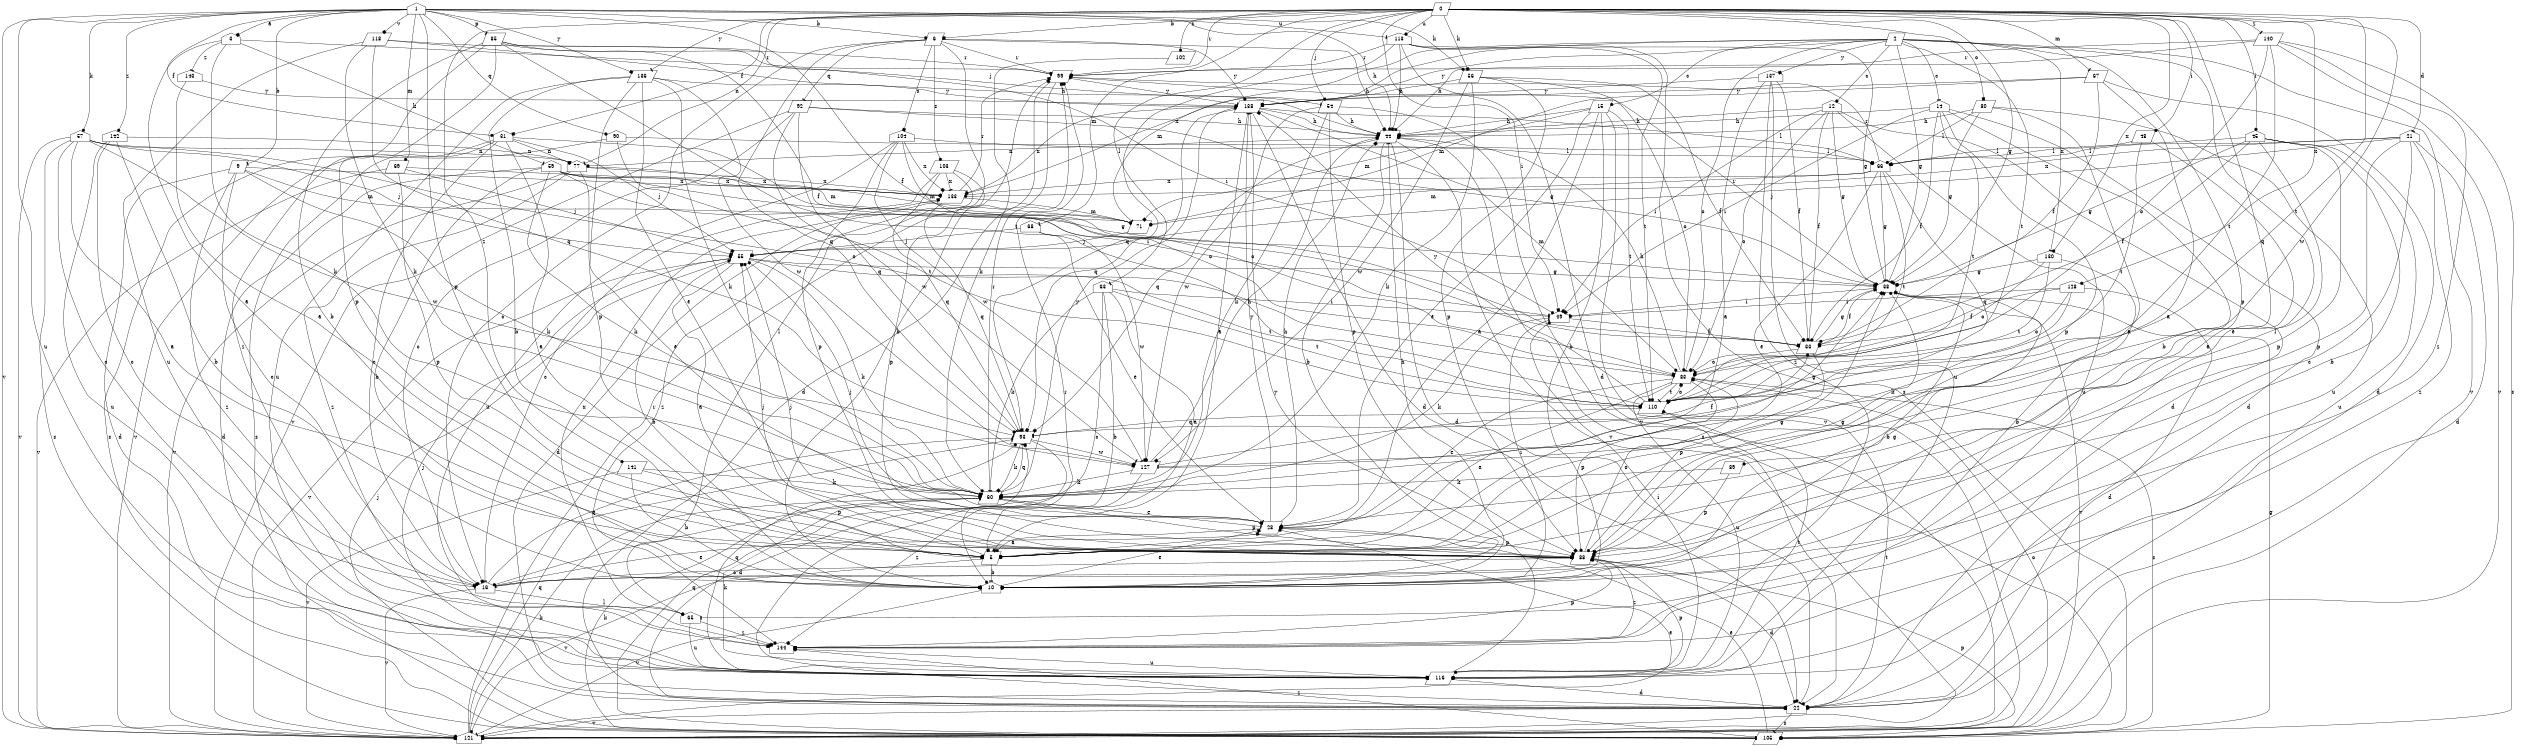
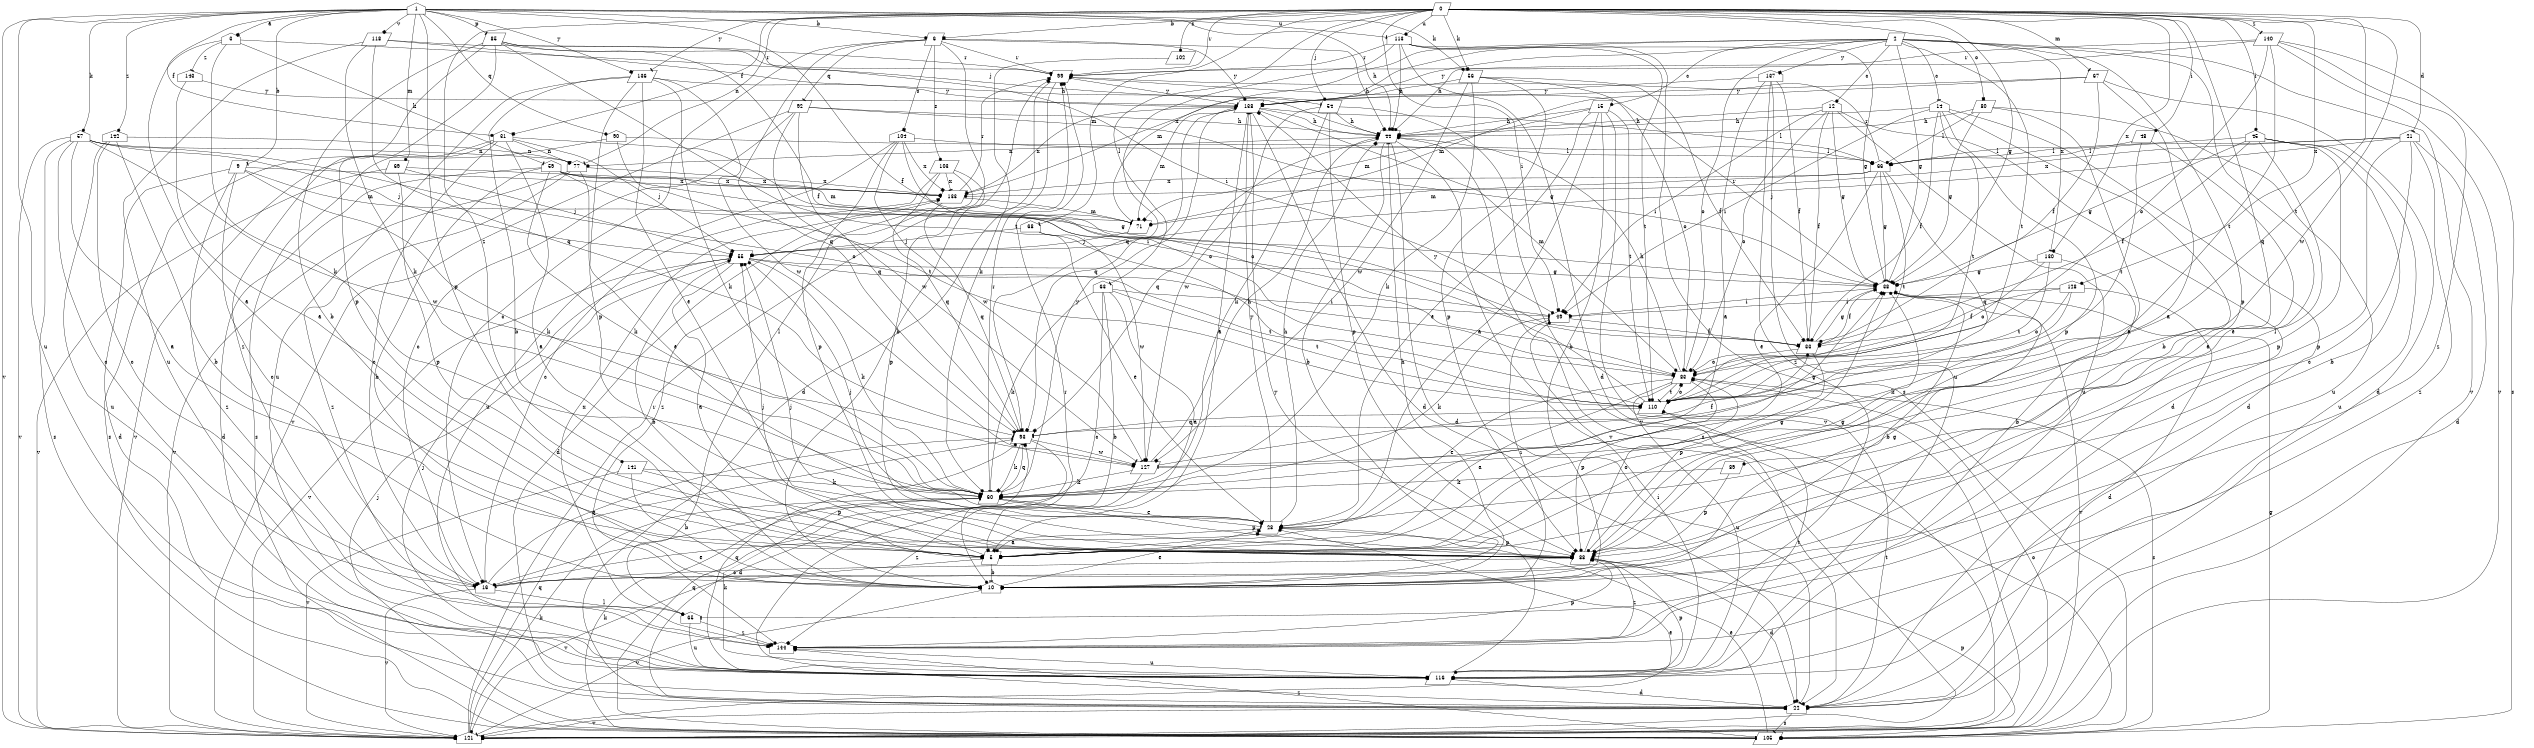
  strict digraph {
    node [shape=parallelogram]
    edge [arrowhead=dot]
    0
    6
    21 [shape=house]
    31 [shape=house]
    38 [shape=house]
    45 [shape=house]
    48
    49 [shape=house]
    54
    56
    63 [shape=house]
    67
    68 [shape=house]
    77 [shape=house]
    80
    89
    99
    102
    110
    113 [shape=house]
    127
    128 [shape=house]
    130 [shape=house]
    136
    140
    141
    44
    65 [shape=house]
    138
    16 [shape=house]
    92
    93
    103
    104 [shape=house]
    88
    133
    55
    22 [shape=house]
    144 [shape=house]
    66 [shape=house]
    121 [shape=house]
    83
    5
    105
    33
    10 [shape=house]
    116
    28
    60
    71
    1 [shape=house]
    3 [shape=house]
    9
    57 [shape=house]
    69
    85
    90 [shape=house]
    118
    142 [shape=house]
    59 [shape=house]
    143 [shape=house]
    2
    12 [shape=house]
    14 [shape=house]
    15
    137 [shape=house]
    0 -> 6 [arrowhead=box label=b]
    0 -> 21 [arrowhead=tee label=d]
    0 -> 31 [arrowhead=box label=f]
    0 -> 38 [label=g]
    0 -> 45 [label=i]
    0 -> 48 [label=i]
    0 -> 49 [arrowhead=box label=i]
    0 -> 54 [label=j]
    0 -> 56 [arrowhead=box label=k]
    0 -> 63 [arrowhead=tee label=l]
    0 -> 67 [arrowhead=tee label=m]
    0 -> 68 [arrowhead=tee label=m]
    0 -> 77 [arrowhead=tee label=n]
    0 -> 80 [arrowhead=box label=o]
    0 -> 89 [label=q]
    0 -> 99 [label=r]
    0 -> 102 [label=s]
    0 -> 110 [arrowhead=tee label=t]
    0 -> 113 [label=u]
    0 -> 127 [arrowhead=tee label=w]
    0 -> 128 [label=x]
    0 -> 130 [label=x]
    0 -> 136 [arrowhead=tee label=y]
    0 -> 140 [arrowhead=tee label=z]
    0 -> 141 [label=z]
    6 -> 99 [label=r]
    6 -> 44 [arrowhead=box label=h]
    6 -> 65 [label=l]
    6 -> 138 [label=y]
    6 -> 16 [arrowhead=box label=c]
    6 -> 92 [arrowhead=tee label=q]
    6 -> 93 [label=q]
    6 -> 103 [label=s]
    6 -> 104 [arrowhead=box label=s]
    21 -> 16 [arrowhead=tee label=c]
    21 -> 88 [label=p]
    21 -> 133 [label=x]
    21 -> 55 [label=j]
    21 -> 22 [arrowhead=box label=d]
    21 -> 144 [arrowhead=tee label=z]
    21 -> 66 [arrowhead=box label=l]
    31 -> 77 [label=n]
    31 -> 16 [label=c]
    31 -> 55 [arrowhead=box label=j]
    31 -> 121 [label=v]
    31 -> 83 [arrowhead=box label=o]
    31 -> 5 [arrowhead=box label=a]
    31 -> 105 [arrowhead=tee label=s]
    38 -> 49 [arrowhead=tee label=i]
    38 -> 99 [arrowhead=tee label=r]
    38 -> 121 [label=v]
    38 -> 33 [arrowhead=tee label=f]
    38 -> 10 [arrowhead=tee label=b]
    45 -> 38 [arrowhead=box label=g]
    45 -> 88 [arrowhead=tee label=p]
    45 -> 66 [arrowhead=box label=l]
    45 -> 33 [label=f]
    45 -> 10 [arrowhead=tee label=b]
    45 -> 116 [arrowhead=box label=u]
    45 -> 28 [label=e]
    48 -> 110 [arrowhead=tee label=t]
    48 -> 66 [label=l]
    48 -> 5 [label=a]
    49 -> 33 [arrowhead=box label=f]
    49 -> 60 [label=k]
    54 -> 127 [label=w]
    54 -> 44 [arrowhead=box label=h]
    54 -> 88 [arrowhead=box label=p]
    54 -> 121 [arrowhead=tee label=v]
    54 -> 60 [arrowhead=box label=k]
    56 -> 127 [arrowhead=box label=w]
    56 -> 138 [label=y]
    56 -> 88 [arrowhead=box label=p]
    56 -> 83 [label=o]
    56 -> 33 [arrowhead=box label=f]
    56 -> 60 [arrowhead=tee label=k]
    63 -> 49 [arrowhead=tee label=i]
    63 -> 110 [arrowhead=tee label=t]
    63 -> 16 [label=c]
    63 -> 5 [arrowhead=box label=a]
    63 -> 10 [label=b]
    63 -> 60 [arrowhead=tee label=k]
    67 -> 138 [arrowhead=tee label=y]
    67 -> 22 [arrowhead=tee label=d]
    67 -> 5 [label=a]
    67 -> 33 [label=f]
    67 -> 71 [label=m]
    68 -> 127 [arrowhead=box label=w]
    68 -> 55 [label=j]
    68 -> 28 [arrowhead=tee label=e]
    77 -> 133 [label=x]
    77 -> 144 [arrowhead=box label=z]
    77 -> 121 [label=v]
    77 -> 28 [arrowhead=box label=e]
-   77 -> 71 [label=m]
+   138 -> 71 [label=m]
    80 -> 38 [label=g]
    80 -> 44 [arrowhead=box label=h]
    80 -> 66 [label=l]
    80 -> 5 [label=a]
    80 -> 116 [label=u]
    89 -> 88 [arrowhead=box label=p]
    89 -> 60 [arrowhead=box label=k]
    99 -> 138 [arrowhead=tee label=y]
    99 -> 22 [arrowhead=tee label=d]
    99 -> 10 [arrowhead=tee label=b]
    102 -> 60 [label=k]
    110 -> 138 [arrowhead=box label=y]
    110 -> 93 [arrowhead=tee label=q]
    110 -> 83 [arrowhead=box label=o]
    113 -> 38 [arrowhead=tee label=g]
    113 -> 99 [arrowhead=tee label=r]
    113 -> 110 [label=t]
    113 -> 44 [arrowhead=box label=h]
    113 -> 93 [arrowhead=box label=q]
    113 -> 22 [label=d]
    113 -> 105 [label=s]
    127 -> 38 [arrowhead=box label=g]
    127 -> 44 [arrowhead=box label=h]
    127 -> 144 [arrowhead=box label=z]
    127 -> 33 [label=f]
    127 -> 60 [label=k]
    128 -> 49 [label=i]
    128 -> 22 [arrowhead=tee label=d]
    128 -> 83 [label=o]
    128 -> 33 [arrowhead=box label=f]
    128 -> 60 [label=k]
    130 -> 38 [label=g]
    130 -> 110 [label=t]
    130 -> 83 [label=o]
    130 -> 10 [label=b]
    136 -> 127 [arrowhead=box label=w]
    136 -> 138 [label=y]
    136 -> 88 [arrowhead=box label=p]
    136 -> 10 [arrowhead=tee label=b]
    136 -> 116 [label=u]
    136 -> 28 [arrowhead=tee label=e]
    136 -> 60 [label=k]
    140 -> 99 [arrowhead=box label=r]
    140 -> 110 [arrowhead=box label=t]
    140 -> 44 [label=h]
    140 -> 144 [arrowhead=box label=z]
    140 -> 121 [arrowhead=box label=v]
    140 -> 83 [arrowhead=box label=o]
    140 -> 105 [label=s]
    141 -> 88 [label=p]
    141 -> 121 [label=v]
    141 -> 10 [arrowhead=box label=b]
    141 -> 60 [label=k]
    44 -> 77 [label=n]
    44 -> 93 [arrowhead=box label=q]
    44 -> 22 [arrowhead=tee label=d]
    44 -> 121 [label=v]
    44 -> 105 [label=s]
    44 -> 10 [arrowhead=tee label=b]
    65 -> 133 [arrowhead=box label=x]
    65 -> 144 [arrowhead=box label=z]
    65 -> 116 [arrowhead=box label=u]
    138 -> 44 [label=h]
    138 -> 93 [arrowhead=box label=q]
    138 -> 133 [arrowhead=tee label=x]
    138 -> 22 [label=d]
    138 -> 66 [arrowhead=tee label=l]
    138 -> 83 [label=m]
    138 -> 5 [arrowhead=box label=a]
    16 -> 38 [arrowhead=tee label=g]
    16 -> 65 [label=l]
    16 -> 93 [arrowhead=tee label=q]
    16 -> 121 [label=v]
    16 -> 28 [arrowhead=box label=e]
    92 -> 38 [arrowhead=box label=g]
    92 -> 127 [arrowhead=tee label=w]
    92 -> 44 [arrowhead=tee label=h]
    92 -> 16 [label=c]
    92 -> 93 [arrowhead=tee label=q]
    92 -> 121 [arrowhead=box label=v]
    93 -> 127 [label=w]
    93 -> 22 [arrowhead=box label=d]
    93 -> 60 [arrowhead=box label=k]
    103 -> 16 [arrowhead=tee label=c]
    103 -> 93 [arrowhead=tee label=q]
    103 -> 88 [arrowhead=box label=p]
    103 -> 133 [arrowhead=tee label=x]
    103 -> 144 [label=z]
    104 -> 127 [arrowhead=tee label=w]
    104 -> 88 [arrowhead=tee label=p]
    104 -> 133 [arrowhead=box label=x]
    104 -> 66 [arrowhead=box label=l]
    104 -> 83 [arrowhead=box label=o]
    104 -> 116 [arrowhead=tee label=u]
    88 -> 38 [label=g]
    88 -> 16 [arrowhead=tee label=c]
    88 -> 55 [label=j]
    88 -> 22 [label=d]
    88 -> 144 [arrowhead=box label=z]
    88 -> 83 [label=o]
    133 -> 99 [arrowhead=box label=r]
    133 -> 93 [arrowhead=tee label=q]
    133 -> 22 [label=d]
    133 -> 71 [arrowhead=tee label=m]
    55 -> 38 [arrowhead=box label=g]
    55 -> 110 [label=t]
    55 -> 121 [label=v]
    55 -> 5 [arrowhead=box label=a]
    55 -> 10 [label=b]
    55 -> 60 [arrowhead=box label=k]
    22 -> 99 [label=r]
    22 -> 110 [arrowhead=tee label=t]
    22 -> 121 [arrowhead=box label=v]
    22 -> 105 [arrowhead=tee label=s]
    144 -> 88 [arrowhead=box label=p]
    144 -> 116 [arrowhead=box label=u]
    66 -> 38 [arrowhead=tee label=g]
    66 -> 99 [label=r]
    66 -> 110 [arrowhead=tee label=t]
    66 -> 93 [arrowhead=tee label=q]
    66 -> 133 [arrowhead=tee label=x]
    66 -> 28 [label=e]
    66 -> 71 [label=m]
    121 -> 99 [arrowhead=box label=r]
    121 -> 93 [arrowhead=tee label=q]
    121 -> 83 [arrowhead=box label=o]
    121 -> 28 [label=e]
    121 -> 60 [arrowhead=tee label=k]
    83 -> 110 [arrowhead=tee label=t]
    83 -> 44 [label=h]
    83 -> 88 [label=p]
    83 -> 5 [label=a]
    83 -> 105 [arrowhead=box label=s]
    83 -> 116 [label=u]
    83 -> 28 [arrowhead=box label=e]
    5 -> 38 [arrowhead=box label=g]
    5 -> 55 [arrowhead=box label=j]
    5 -> 121 [label=v]
    5 -> 10 [arrowhead=tee label=b]
    105 -> 38 [arrowhead=box label=g]
    105 -> 93 [arrowhead=box label=q]
    105 -> 88 [arrowhead=box label=p]
    105 -> 55 [label=j]
    105 -> 144 [label=z]
    105 -> 28 [arrowhead=tee label=e]
    105 -> 60 [arrowhead=tee label=k]
    33 -> 38 [arrowhead=box label=g]
    33 -> 88 [label=p]
    33 -> 83 [arrowhead=tee label=o]
    10 -> 49 [arrowhead=tee label=i]
    10 -> 44 [arrowhead=tee label=h]
    10 -> 121 [arrowhead=tee label=v]
    10 -> 28 [arrowhead=box label=e]
    116 -> 49 [label=i]
    116 -> 110 [label=t]
    116 -> 138 [arrowhead=tee label=y]
    116 -> 93 [label=q]
    116 -> 88 [arrowhead=box label=p]
    116 -> 55 [arrowhead=tee label=j]
    116 -> 22 [arrowhead=tee label=d]
    116 -> 60 [arrowhead=tee label=k]
    28 -> 44 [arrowhead=box label=h]
    28 -> 138 [arrowhead=tee label=y]
    28 -> 88 [arrowhead=tee label=p]
    28 -> 55 [label=j]
    28 -> 5 [label=a]
    60 -> 99 [arrowhead=box label=r]
    60 -> 138 [label=y]
    60 -> 93 [arrowhead=tee label=q]
    60 -> 88 [arrowhead=tee label=p]
    60 -> 28 [arrowhead=tee label=e]
    71 -> 55 [arrowhead=box label=j]
    1 -> 6 [label=b]
    1 -> 31 [label=f]
    1 -> 56 [label=k]
    1 -> 113 [arrowhead=tee label=u]
    1 -> 136 [arrowhead=box label=y]
    1 -> 44 [label=h]
    1 -> 88 [arrowhead=tee label=p]
    1 -> 121 [arrowhead=box label=v]
    1 -> 33 [arrowhead=tee label=f]
    1 -> 116 [arrowhead=tee label=u]
    1 -> 3 [arrowhead=box label=a]
    1 -> 9 [arrowhead=tee label=b]
    1 -> 57 [label=k]
    1 -> 69 [label=m]
    1 -> 85 [arrowhead=tee label=p]
    1 -> 90 [label=q]
    1 -> 118 [arrowhead=box label=v]
    1 -> 142 [label=z]
    3 -> 54 [arrowhead=tee label=j]
    3 -> 5 [label=a]
    3 -> 60 [arrowhead=box label=k]
    3 -> 59 [arrowhead=tee label=k]
    3 -> 143 [arrowhead=tee label=z]
    9 -> 16 [arrowhead=tee label=c]
    9 -> 133 [arrowhead=tee label=x]
    9 -> 22 [arrowhead=box label=d]
    9 -> 144 [label=z]
    9 -> 60 [arrowhead=tee label=k]
    9 -> 71 [arrowhead=tee label=m]
    57 -> 77 [label=n]
    57 -> 127 [arrowhead=box label=w]
    57 -> 16 [arrowhead=tee label=c]
    57 -> 55 [arrowhead=box label=j]
    57 -> 121 [label=v]
    57 -> 83 [arrowhead=tee label=o]
    57 -> 5 [arrowhead=tee label=a]
    57 -> 105 [arrowhead=tee label=s]
    69 -> 88 [arrowhead=tee label=p]
    69 -> 133 [label=x]
    69 -> 55 [arrowhead=box label=j]
    69 -> 121 [arrowhead=tee label=v]
    85 -> 49 [label=i]
    85 -> 99 [arrowhead=tee label=r]
    85 -> 110 [arrowhead=tee label=t]
    85 -> 88 [arrowhead=box label=p]
    85 -> 144 [arrowhead=box label=z]
    85 -> 33 [arrowhead=box label=f]
    85 -> 10 [label=b]
    90 -> 110 [arrowhead=box label=t]
    90 -> 66 [arrowhead=box label=l]
    90 -> 105 [arrowhead=tee label=s]
    118 -> 99 [arrowhead=tee label=r]
    118 -> 44 [arrowhead=box label=h]
    118 -> 93 [arrowhead=tee label=q]
    118 -> 116 [label=u]
    118 -> 60 [arrowhead=box label=k]
    142 -> 77 [arrowhead=tee label=n]
    142 -> 16 [arrowhead=box label=c]
    142 -> 10 [arrowhead=box label=b]
    142 -> 116 [arrowhead=tee label=u]
    59 -> 38 [arrowhead=tee label=g]
    59 -> 49 [arrowhead=tee label=i]
    59 -> 133 [arrowhead=tee label=x]
    59 -> 22 [arrowhead=tee label=d]
    59 -> 10 [arrowhead=box label=b]
    59 -> 60 [arrowhead=box label=k]
    59 -> 71 [arrowhead=tee label=m]
    143 -> 138 [label=y]
    143 -> 5 [arrowhead=box label=a]
    2 -> 38 [arrowhead=tee label=g]
    2 -> 110 [label=t]
    2 -> 130 [arrowhead=tee label=x]
    2 -> 65 [arrowhead=tee label=l]
    2 -> 138 [arrowhead=box label=y]
    2 -> 88 [arrowhead=box label=p]
    2 -> 133 [label=x]
    2 -> 121 [label=v]
    2 -> 83 [arrowhead=tee label=o]
    2 -> 71 [arrowhead=tee label=m]
    2 -> 12 [label=c]
    2 -> 14 [arrowhead=tee label=c]
    2 -> 15 [label=c]
    2 -> 137 [arrowhead=box label=y]
    12 -> 38 [label=g]
    12 -> 49 [arrowhead=box label=i]
    12 -> 44 [label=h]
    12 -> 22 [label=d]
    12 -> 83 [arrowhead=box label=o]
    12 -> 33 [arrowhead=tee label=f]
    12 -> 116 [arrowhead=tee label=u]
    14 -> 49 [arrowhead=box label=i]
    14 -> 110 [arrowhead=tee label=t]
    14 -> 44 [arrowhead=tee label=h]
    14 -> 88 [arrowhead=tee label=p]
    14 -> 22 [arrowhead=tee label=d]
    14 -> 33 [label=f]
    14 -> 10 [label=b]
    15 -> 110 [label=t]
    15 -> 44 [arrowhead=box label=h]
    15 -> 121 [arrowhead=box label=v]
    15 -> 5 [label=a]
    15 -> 10 [arrowhead=box label=b]
    15 -> 28 [label=e]
    15 -> 71 [arrowhead=box label=m]
    137 -> 138 [arrowhead=box label=y]
    137 -> 144 [arrowhead=box label=z]
    137 -> 5 [arrowhead=box label=a]
    137 -> 33 [label=f]
    137 -> 116 [label=u]
  }
